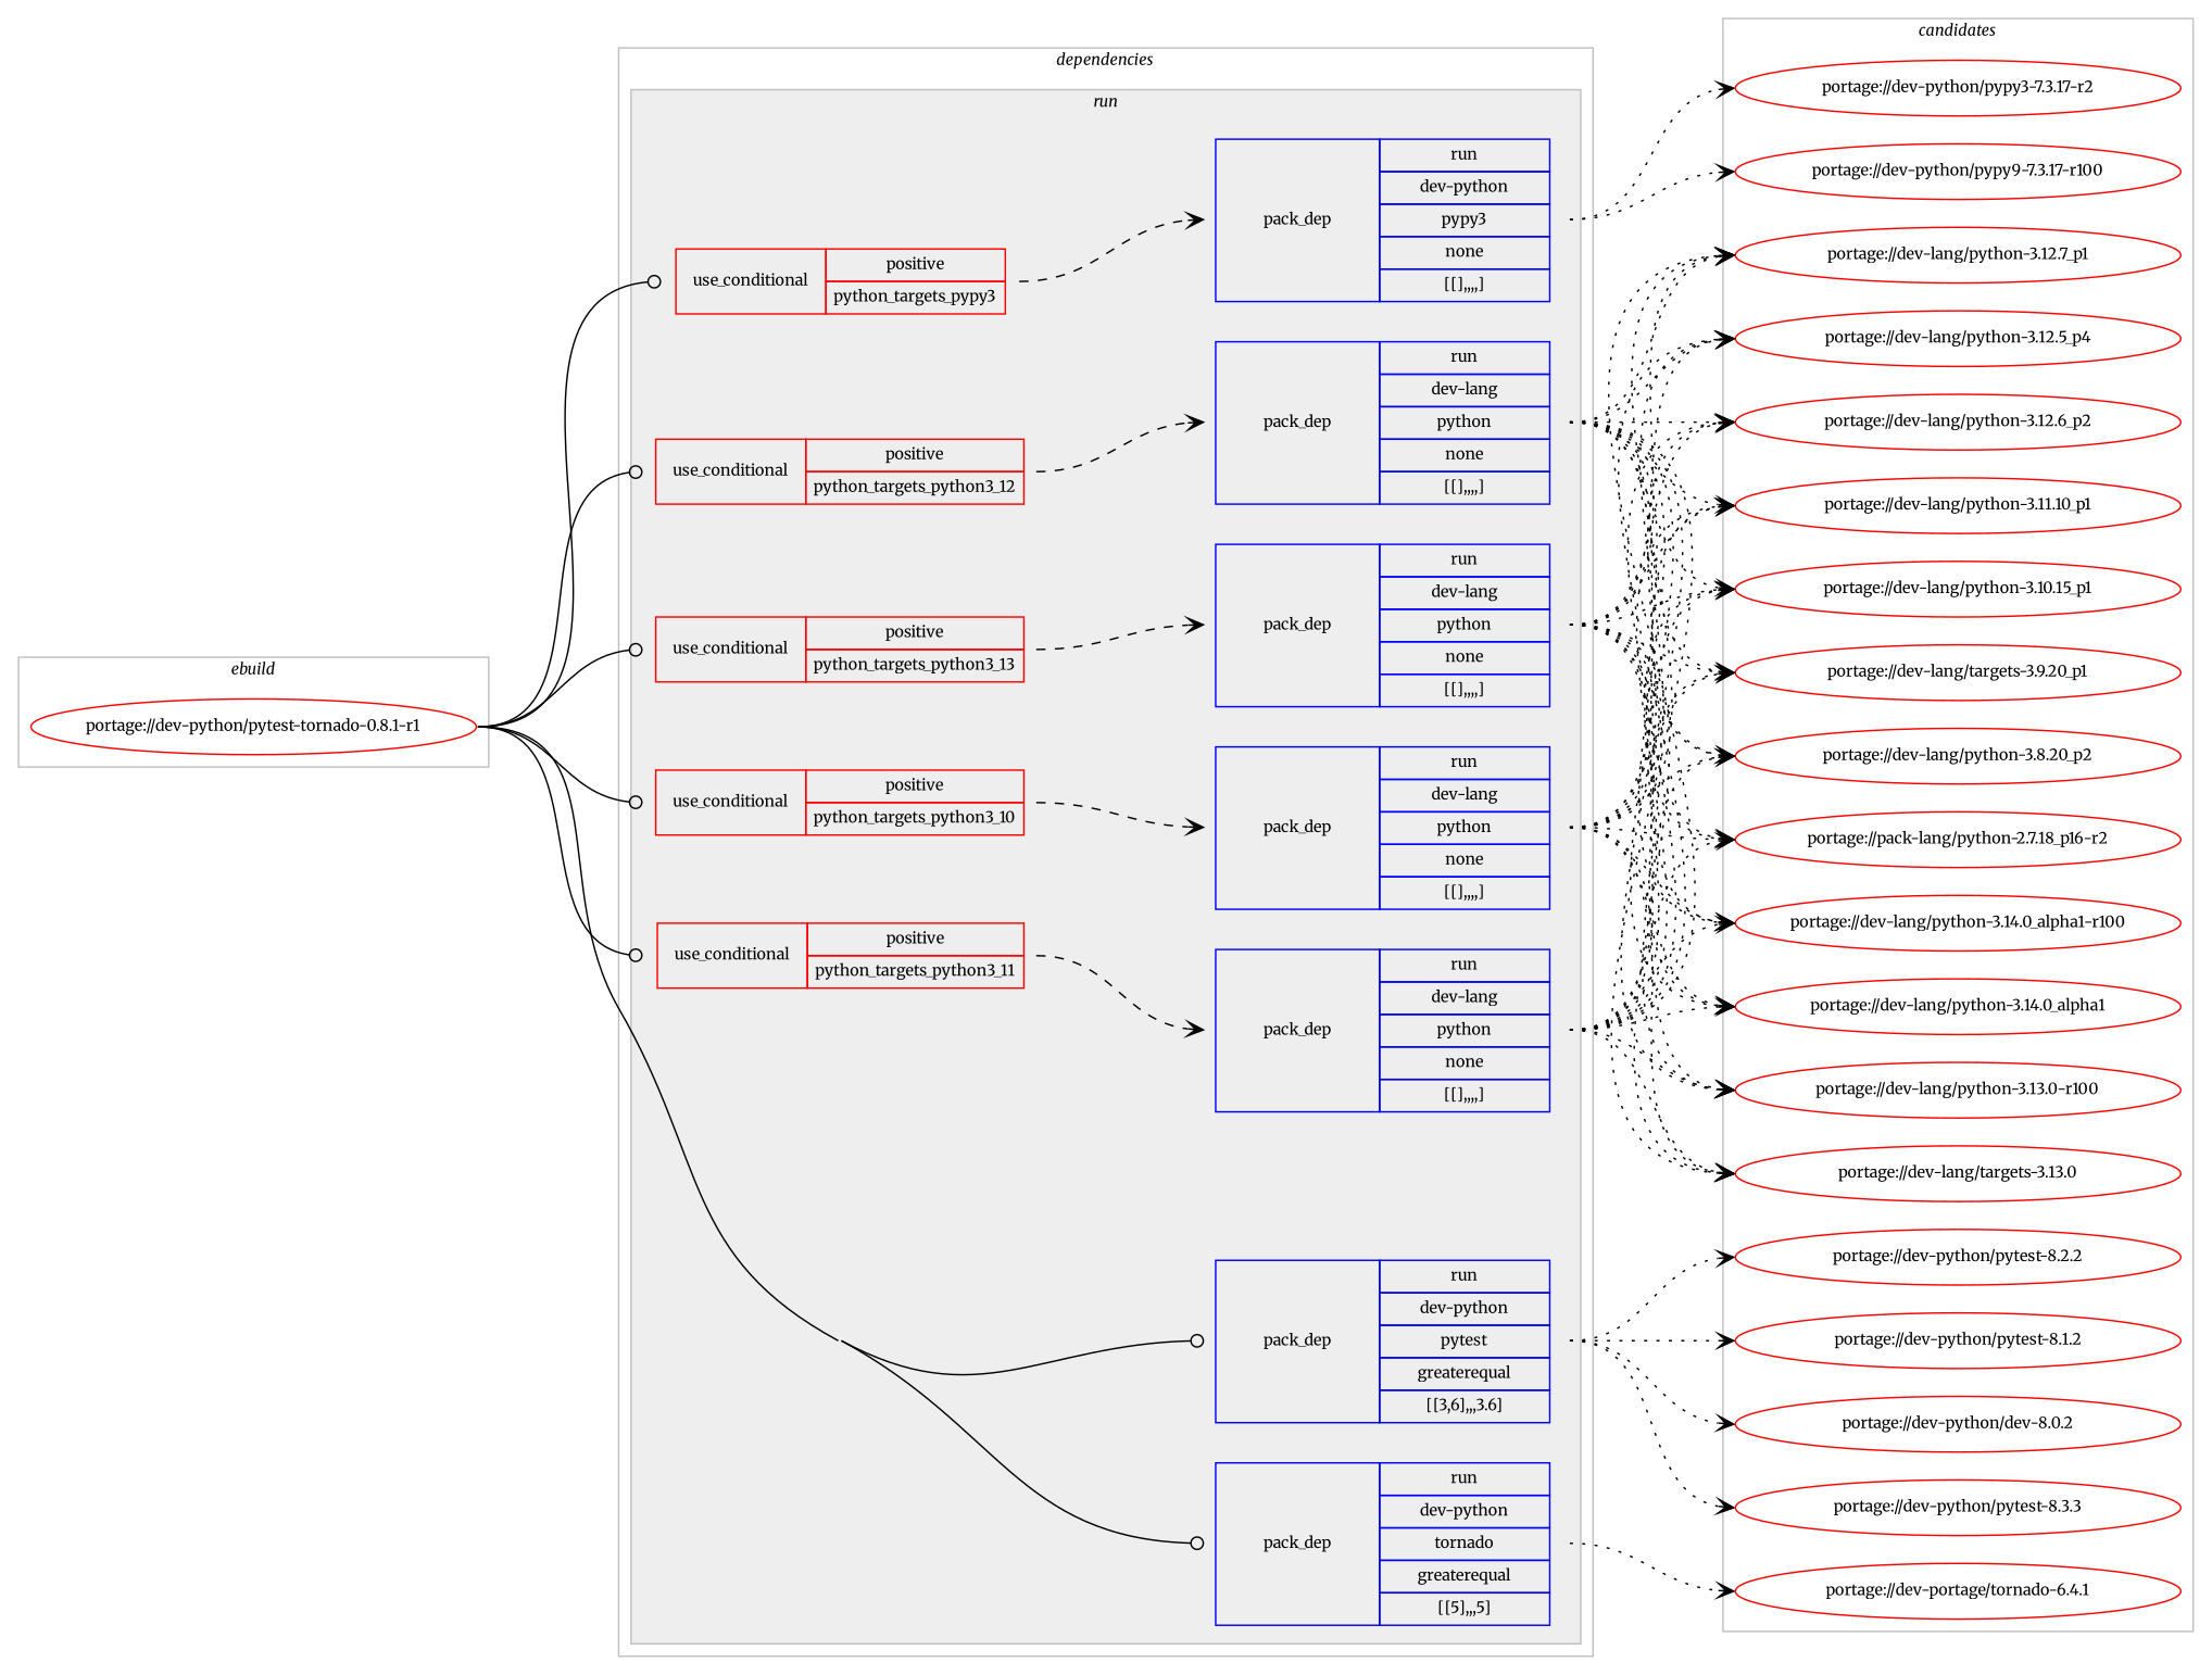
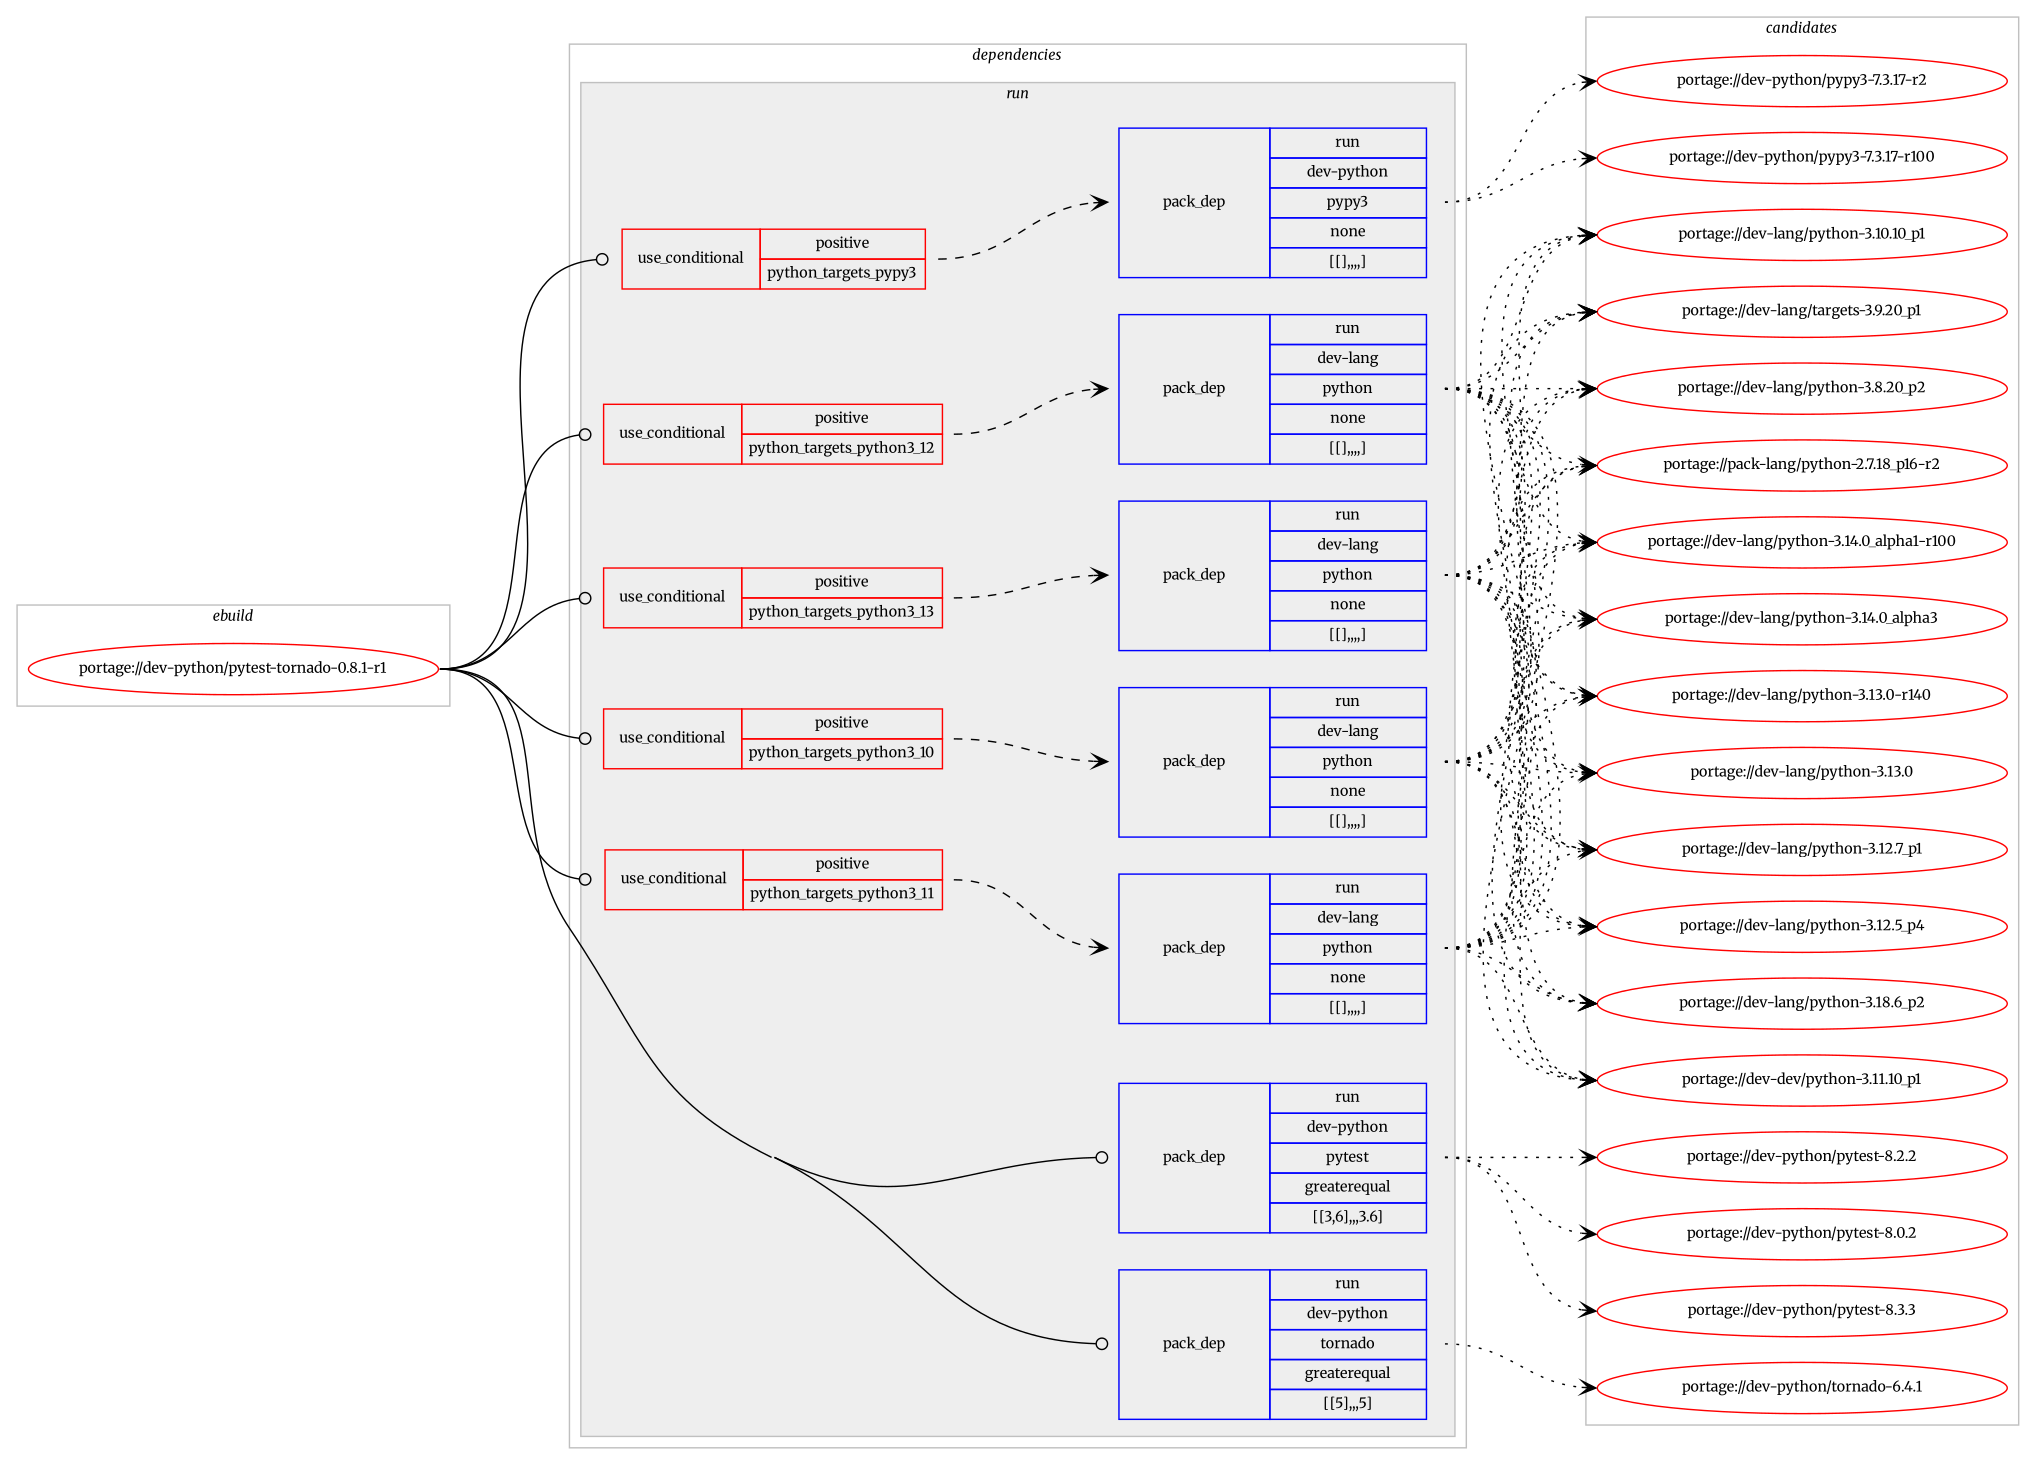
  digraph {
    compound=true
    concentrate=true
    fontname=Merriweather
    fontsize=10
    newrank=true
    rankdir=LR
    ranksep=1.5
    node [color=red fontname=Merriweather fontsize=10]
    edge [arrowhead=vee fontname=Merriweather headport=w style=dotted tailport=e weight=100]
    n1 [label="portage://dev-python/pytest-tornado-0.8.1-r1" width=4]
    n2 [color=blue label=<<TABLE BORDER="0" CELLBORDER="1" CELLSPACING="0" CELLPADDING="4" WIDTH="220"><TR><TD ROWSPAN="6" CELLPADDING="30">pack_dep</TD></TR><TR><TD WIDTH="110">run</TD></TR><TR><TD>dev-python</TD></TR><TR><TD>pypy3</TD></TR><TR><TD>none</TD></TR><TR><TD>[[],,,,]</TD></TR></TABLE>> shape=none]
    n3 [label=<<TABLE BORDER="0" CELLBORDER="1" CELLSPACING="0" CELLPADDING="4"><TR><TD ROWSPAN="3" CELLPADDING="10">use_conditional</TD></TR><TR><TD>positive</TD></TR><TR><TD>python_targets_pypy3</TD></TR></TABLE>> shape=none]
    n4 [color=blue label=<<TABLE BORDER="0" CELLBORDER="1" CELLSPACING="0" CELLPADDING="4" WIDTH="220"><TR><TD ROWSPAN="6" CELLPADDING="30">pack_dep</TD></TR><TR><TD WIDTH="110">run</TD></TR><TR><TD>dev-lang</TD></TR><TR><TD>python</TD></TR><TR><TD>none</TD></TR><TR><TD>[[],,,,]</TD></TR></TABLE>> shape=none]
    n5 [label=<<TABLE BORDER="0" CELLBORDER="1" CELLSPACING="0" CELLPADDING="4"><TR><TD ROWSPAN="3" CELLPADDING="10">use_conditional</TD></TR><TR><TD>positive</TD></TR><TR><TD>python_targets_python3_10</TD></TR></TABLE>> shape=none]
    n6 [color=blue label=<<TABLE BORDER="0" CELLBORDER="1" CELLSPACING="0" CELLPADDING="4" WIDTH="220"><TR><TD ROWSPAN="6" CELLPADDING="30">pack_dep</TD></TR><TR><TD WIDTH="110">run</TD></TR><TR><TD>dev-lang</TD></TR><TR><TD>python</TD></TR><TR><TD>none</TD></TR><TR><TD>[[],,,,]</TD></TR></TABLE>> shape=none]
    n7 [label=<<TABLE BORDER="0" CELLBORDER="1" CELLSPACING="0" CELLPADDING="4"><TR><TD ROWSPAN="3" CELLPADDING="10">use_conditional</TD></TR><TR><TD>positive</TD></TR><TR><TD>python_targets_python3_11</TD></TR></TABLE>> shape=none]
    n8 [color=blue label=<<TABLE BORDER="0" CELLBORDER="1" CELLSPACING="0" CELLPADDING="4" WIDTH="220"><TR><TD ROWSPAN="6" CELLPADDING="30">pack_dep</TD></TR><TR><TD WIDTH="110">run</TD></TR><TR><TD>dev-lang</TD></TR><TR><TD>python</TD></TR><TR><TD>none</TD></TR><TR><TD>[[],,,,]</TD></TR></TABLE>> shape=none]
    n9 [label=<<TABLE BORDER="0" CELLBORDER="1" CELLSPACING="0" CELLPADDING="4"><TR><TD ROWSPAN="3" CELLPADDING="10">use_conditional</TD></TR><TR><TD>positive</TD></TR><TR><TD>python_targets_python3_12</TD></TR></TABLE>> shape=none]
    n10 [color=blue label=<<TABLE BORDER="0" CELLBORDER="1" CELLSPACING="0" CELLPADDING="4" WIDTH="220"><TR><TD ROWSPAN="6" CELLPADDING="30">pack_dep</TD></TR><TR><TD WIDTH="110">run</TD></TR><TR><TD>dev-lang</TD></TR><TR><TD>python</TD></TR><TR><TD>none</TD></TR><TR><TD>[[],,,,]</TD></TR></TABLE>> shape=none]
    n11 [label=<<TABLE BORDER="0" CELLBORDER="1" CELLSPACING="0" CELLPADDING="4"><TR><TD ROWSPAN="3" CELLPADDING="10">use_conditional</TD></TR><TR><TD>positive</TD></TR><TR><TD>python_targets_python3_13</TD></TR></TABLE>> shape=none]
    n12 [color=blue label=<<TABLE BORDER="0" CELLBORDER="1" CELLSPACING="0" CELLPADDING="4" WIDTH="220"><TR><TD ROWSPAN="6" CELLPADDING="30">pack_dep</TD></TR><TR><TD WIDTH="110">run</TD></TR><TR><TD>dev-python</TD></TR><TR><TD>pytest</TD></TR><TR><TD>greaterequal</TD></TR><TR><TD>[[3,6],,,3.6]</TD></TR></TABLE>> shape=none]
    n13 [color=blue label=<<TABLE BORDER="0" CELLBORDER="1" CELLSPACING="0" CELLPADDING="4" WIDTH="220"><TR><TD ROWSPAN="6" CELLPADDING="30">pack_dep</TD></TR><TR><TD WIDTH="110">run</TD></TR><TR><TD>dev-python</TD></TR><TR><TD>tornado</TD></TR><TR><TD>greaterequal</TD></TR><TR><TD>[[5],,,5]</TD></TR></TABLE>> shape=none]
    n14 [label="portage://dev-python/pypy3-7.3.17-r2" width=4]
-   n15 [label="portage://dev-python/pypy9-7.3.17-r100" width=4]
+   n15 [label="portage://dev-python/pypy3-7.3.17-r100" width=4]
    n16 [label="portage://dev-lang/python-3.14.0_alpha1-r100" width=4]
-   n17 [label="portage://dev-lang/python-3.14.0_alpha1" width=4]
-   n18 [label="portage://dev-lang/python-3.13.0-r100" width=4]
-   n19 [label="portage://dev-lang/targets-3.13.0" width=4]
+   n17 [label="portage://dev-lang/python-3.14.0_alpha3" width=4]
+   n18 [label="portage://dev-lang/python-3.13.0-r140" width=4]
+   n19 [label="portage://dev-lang/python-3.13.0" width=4]
    n20 [label="portage://dev-lang/python-3.12.7_p1" width=4]
    n21 [label="portage://dev-lang/python-3.12.5_p4" width=4]
-   n22 [label="portage://dev-lang/python-3.12.6_p2" width=4]
-   n23 [label="portage://dev-lang/python-3.11.10_p1" width=4]
-   n24 [label="portage://dev-lang/python-3.10.15_p1" width=4]
+   n22 [label="portage://dev-lang/python-3.18.6_p2" width=4]
+   n23 [label="portage://dev-dev/python-3.11.10_p1" width=4]
+   n24 [label="portage://dev-lang/python-3.10.10_p1" width=4]
    n25 [label="portage://dev-lang/targets-3.9.20_p1" width=4]
    n26 [label="portage://dev-lang/python-3.8.20_p2" width=4]
    n27 [label="portage://pack-lang/python-2.7.18_p16-r2" width=4]
    n28 [label="portage://dev-python/pytest-8.3.3" width=4]
    n29 [label="portage://dev-python/pytest-8.2.2" width=4]
-   n30 [label="portage://dev-python/pytest-8.1.2" width=4]
-   n31 [label="portage://dev-python/dev-8.0.2" width=4]
-   n32 [label="portage://dev-portage/tornado-6.4.1" width=4]
+   n31 [label="portage://dev-python/pytest-8.0.2" width=4]
+   n32 [label="portage://dev-python/tornado-6.4.1" width=4]
    subgraph cluster_1 {
      color=gray
      label=<<i>ebuild</i>>
      n1
    }
    subgraph cluster_2 {
      color=gray
      label=<<i>dependencies</i>>
      subgraph cluster_3 {
        color=gray
        fillcolor="#eeeeee"
        label=<<i>compile</i>>
        style=filled
      }
      subgraph cluster_4 {
        color=gray
        fillcolor="#eeeeee"
        label=<<i>compile and run</i>>
        style=filled
      }
      subgraph cluster_5 {
        color=gray
        fillcolor="#eeeeee"
        label=<<i>run</i>>
        style=filled
        subgraph sub_6 {
          color=gray
          fillcolor="#eeeeee"
          label=<<i>run</i>>
          style=filled
          n3
          subgraph sub_7 {
            color=gray
            fillcolor="#eeeeee"
            label=<<i>run</i>>
            style=filled
            n2
          }
        }
        subgraph sub_8 {
          color=gray
          fillcolor="#eeeeee"
          label=<<i>run</i>>
          style=filled
          n5
          subgraph sub_9 {
            color=gray
            fillcolor="#eeeeee"
            label=<<i>run</i>>
            style=filled
            n4
          }
        }
        subgraph sub_10 {
          color=gray
          fillcolor="#eeeeee"
          label=<<i>run</i>>
          style=filled
          n7
          subgraph sub_11 {
            color=gray
            fillcolor="#eeeeee"
            label=<<i>run</i>>
            style=filled
            n6
          }
        }
        subgraph sub_12 {
          color=gray
          fillcolor="#eeeeee"
          label=<<i>run</i>>
          style=filled
          n9
          subgraph sub_13 {
            color=gray
            fillcolor="#eeeeee"
            label=<<i>run</i>>
            style=filled
            n8
          }
        }
        subgraph sub_14 {
          color=gray
          fillcolor="#eeeeee"
          label=<<i>run</i>>
          style=filled
          n11
          subgraph sub_15 {
            color=gray
            fillcolor="#eeeeee"
            label=<<i>run</i>>
            style=filled
            n10
          }
        }
        subgraph sub_16 {
          color=gray
          fillcolor="#eeeeee"
          label=<<i>run</i>>
          style=filled
          n12
        }
        subgraph sub_17 {
          color=gray
          fillcolor="#eeeeee"
          label=<<i>run</i>>
          style=filled
          n13
        }
      }
    }
    subgraph cluster_18 {
      color=gray
      label=<<i>candidates</i>>
      rank=same
      subgraph sub_19 {
        color=black
        label=<<i>candidates</i>>
        nodesep=1
        rank=same
        n14
        n15
      }
      subgraph sub_20 {
        color=black
        label=<<i>candidates</i>>
        nodesep=1
        rank=same
        n16
        n17
        n18
        n19
        n20
        n21
        n22
        n23
        n24
        n25
        n26
        n27
      }
      subgraph sub_21 {
        color=black
        label=<<i>candidates</i>>
        nodesep=1
        rank=same
        n16
        n17
        n18
        n19
        n20
        n21
        n22
        n23
        n24
        n25
        n26
        n27
      }
      subgraph sub_22 {
        color=black
        label=<<i>candidates</i>>
        nodesep=1
        rank=same
        n16
        n17
        n18
        n19
        n20
        n21
        n22
        n23
        n24
        n25
        n26
        n27
      }
      subgraph sub_23 {
        color=black
        label=<<i>candidates</i>>
        nodesep=1
        rank=same
        n16
        n17
        n18
        n19
        n20
        n21
        n22
        n23
        n24
        n25
        n26
        n27
      }
      subgraph sub_24 {
        color=black
        label=<<i>candidates</i>>
        nodesep=1
        rank=same
        n28
        n29
-       n30
        n31
      }
      subgraph sub_25 {
        color=black
        label=<<i>candidates</i>>
        nodesep=1
        rank=same
        n32
      }
    }
    n1 -> n3 [arrowhead=odot style=solid weight=20]
    n1 -> n5 [arrowhead=odot style=solid weight=20]
    n1 -> n7 [arrowhead=odot style=solid weight=20]
    n1 -> n9 [arrowhead=odot style=solid weight=20]
    n1 -> n11 [arrowhead=odot style=solid weight=20]
    n1 -> n12 [arrowhead=odot style=solid weight=20]
    n1 -> n13 [arrowhead=odot style=solid weight=20]
    n2 -> n14
    n2 -> n15
    n3 -> n2 [style=dashed weight=20]
    n4 -> n16
    n4 -> n17
    n4 -> n18
    n4 -> n19
    n4 -> n20
    n4 -> n21
    n4 -> n22
    n4 -> n23
    n4 -> n24
    n4 -> n25
    n4 -> n26
    n4 -> n27
    n5 -> n4 [style=dashed weight=20]
    n6 -> n16
    n6 -> n17
    n6 -> n18
    n6 -> n19
    n6 -> n20
    n6 -> n21
    n6 -> n22
    n6 -> n23
    n6 -> n24
    n6 -> n25
    n6 -> n26
    n6 -> n27
    n7 -> n6 [style=dashed weight=20]
    n8 -> n16
    n8 -> n17
    n8 -> n18
    n8 -> n19
    n8 -> n20
    n8 -> n21
    n8 -> n22
    n8 -> n23
    n8 -> n24
    n8 -> n25
    n8 -> n26
    n8 -> n27
    n9 -> n8 [style=dashed weight=20]
    n10 -> n16
    n10 -> n17
    n10 -> n18
    n10 -> n19
    n10 -> n20
    n10 -> n21
    n10 -> n22
    n10 -> n23
    n10 -> n24
    n10 -> n25
    n10 -> n26
    n10 -> n27
    n11 -> n10 [style=dashed weight=20]
    n12 -> n28
    n12 -> n29
-   n12 -> n30
    n12 -> n31
    n13 -> n32
  }
